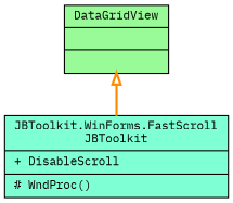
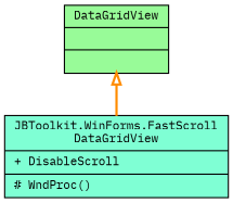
  digraph {
    fontname="IBM Plex Mono"
    node [color=black fontname="IBM Plex Mono" fontsize=10 shape=record style=filled]
    n1 [fillcolor=palegreen fontcolor=black height=0.2 label="{DataGridView\n||}" width=0.4]
-   n2 [fillcolor=aquamarine height=0.2 label="{JBToolkit.WinForms.FastScroll\lJBToolkit\n|+ DisableScroll\l|# WndProc()\l}" width=0.4]
+   n2 [fillcolor=aquamarine height=0.2 label="{JBToolkit.WinForms.FastScroll\lDataGridView\n|+ DisableScroll\l|# WndProc()\l}" width=0.4]
    n1 -> n2 [arrowtail=onormal color=darkorange dir=back fontname="IBM Plex Mono" fontsize=10 labelfontname=Helvetica labelfontsize=10 style=bold]
  }
